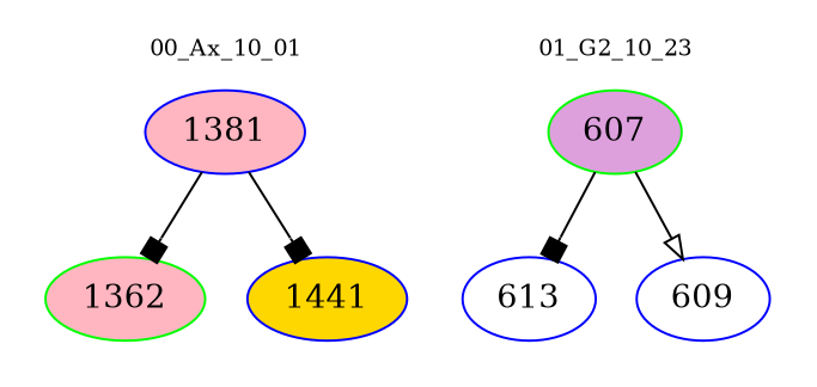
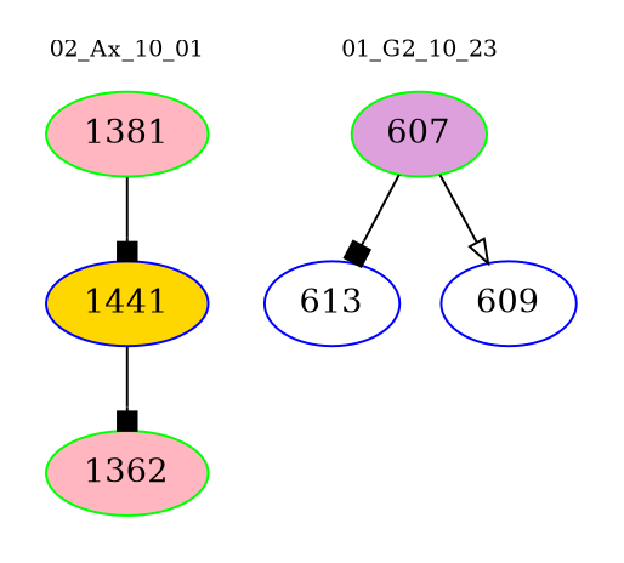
  digraph {
    node [color=green fillcolor=lightpink style=filled]
    edge [arrowhead=box color=black]
-   n1 [color=blue label=1381]
+   n1 [label=1381]
    n2 [label=1362]
    n3 [color=blue fillcolor=gold label=1441]
    n4 [fillcolor=plum label=607]
    n5 [color=blue fillcolor=white label=613]
    n6 [color=blue fillcolor=white label=609]
    subgraph cluster_1 {
      color=white
      fontsize=10
-     label="00_Ax_10_01"
+     label="02_Ax_10_01"
      n1
      n2
      n3
    }
    subgraph cluster_2 {
      color=white
      fontsize=10
      label="01_G2_10_23"
      n4
      n5
      n6
    }
-   n1 -> n2
+   n3 -> n2
    n1 -> n3
    n4 -> n5
    n4 -> n6 [arrowhead=onormal]
  }
